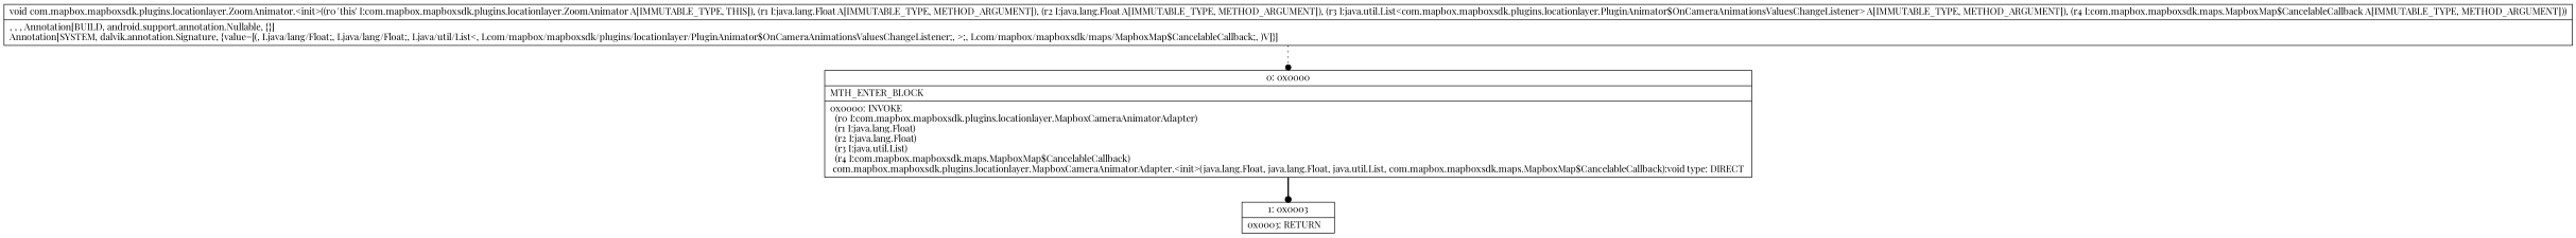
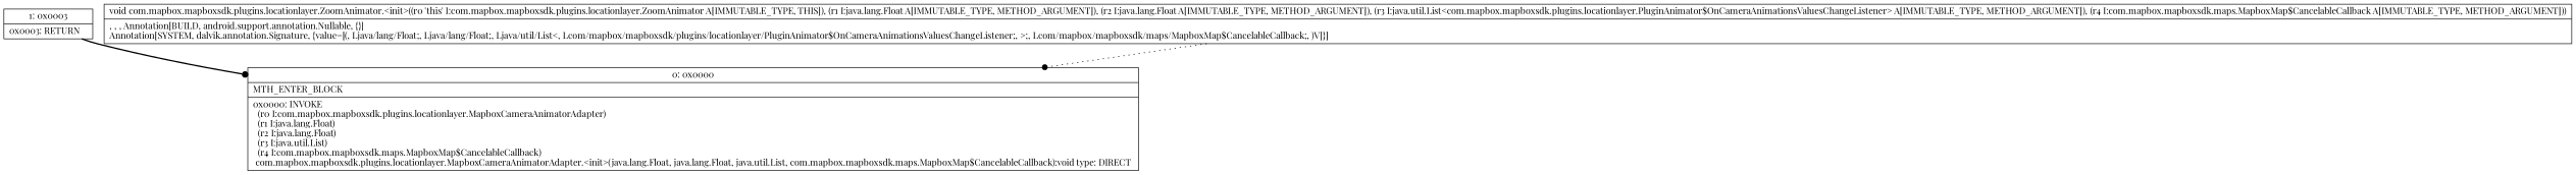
  digraph {
    fontname="Playfair Display"
    node [shape=record fontname="Playfair Display"]
    edge [arrowhead=dot fontname="Playfair Display"]
    n1 [label="{0\:\ 0x0000|MTH_ENTER_BLOCK\l|0x0000: INVOKE  \l  (r0 I:com.mapbox.mapboxsdk.plugins.locationlayer.MapboxCameraAnimatorAdapter)\l  (r1 I:java.lang.Float)\l  (r2 I:java.lang.Float)\l  (r3 I:java.util.List)\l  (r4 I:com.mapbox.mapboxsdk.maps.MapboxMap$CancelableCallback)\l com.mapbox.mapboxsdk.plugins.locationlayer.MapboxCameraAnimatorAdapter.\<init\>(java.lang.Float, java.lang.Float, java.util.List, com.mapbox.mapboxsdk.maps.MapboxMap$CancelableCallback):void type: DIRECT \l}"]
    n2 [label="{1\:\ 0x0003|0x0003: RETURN   \l}"]
    n3 [label="{void com.mapbox.mapboxsdk.plugins.locationlayer.ZoomAnimator.\<init\>((r0 'this' I:com.mapbox.mapboxsdk.plugins.locationlayer.ZoomAnimator A[IMMUTABLE_TYPE, THIS]), (r1 I:java.lang.Float A[IMMUTABLE_TYPE, METHOD_ARGUMENT]), (r2 I:java.lang.Float A[IMMUTABLE_TYPE, METHOD_ARGUMENT]), (r3 I:java.util.List\<com.mapbox.mapboxsdk.plugins.locationlayer.PluginAnimator$OnCameraAnimationsValuesChangeListener\> A[IMMUTABLE_TYPE, METHOD_ARGUMENT]), (r4 I:com.mapbox.mapboxsdk.maps.MapboxMap$CancelableCallback A[IMMUTABLE_TYPE, METHOD_ARGUMENT]))  | , , , Annotation[BUILD, android.support.annotation.Nullable, \{\}]\lAnnotation[SYSTEM, dalvik.annotation.Signature, \{value=[(, Ljava\/lang\/Float;, Ljava\/lang\/Float;, Ljava\/util\/List\<, Lcom\/mapbox\/mapboxsdk\/plugins\/locationlayer\/PluginAnimator$OnCameraAnimationsValuesChangeListener;, \>;, Lcom\/mapbox\/mapboxsdk\/maps\/MapboxMap$CancelableCallback;, )V]\}]\l}"]
-   n1 -> n2 [style=bold]
+   n2 -> n1 [style=bold]
    n3 -> n1 [style=dotted]
  }
